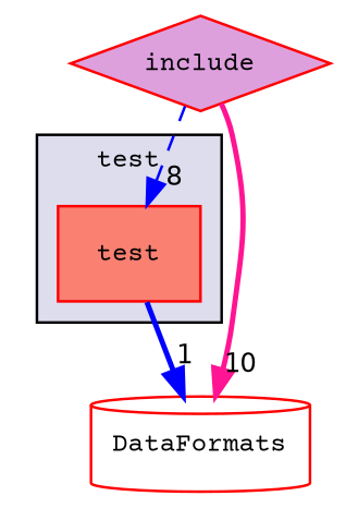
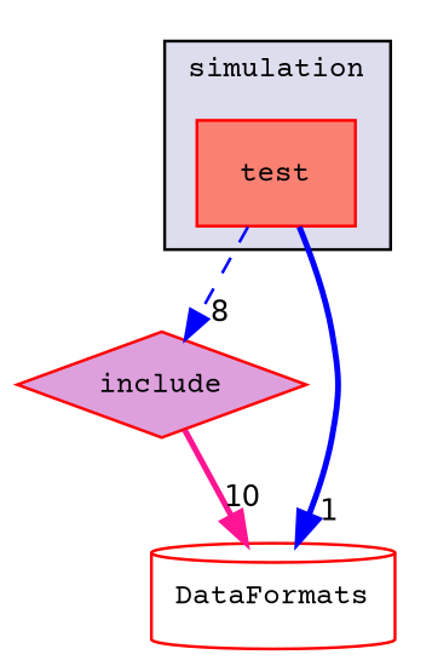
  digraph {
    compound=true
    fontname="Courier Prime"
    node [color=red fontname="Courier Prime" fontsize=10 style=filled]
    edge [color=blue fontname="Courier Prime" labeldistance=1.5 labelfontname=Helvetica labelfontsize=10 style=bold]
    n1 [fillcolor=salmon label=test pencolor=black shape=box]
    n2 [fillcolor=plum label=include shape=diamond]
    n3 [fillcolor=white label=DataFormats shape=cylinder]
    subgraph cluster_1 {
      bgcolor="#ddddee"
      fontsize=10
-     label=test
+     label=simulation
      pencolor=black
      n1
    }
-   n2 -> n1 [headlabel=8 style=dashed]
+   n1 -> n2 [headlabel=8 style=dashed]
    n1 -> n3 [headlabel=1]
    n2 -> n3 [color=deeppink headlabel=10]
  }
